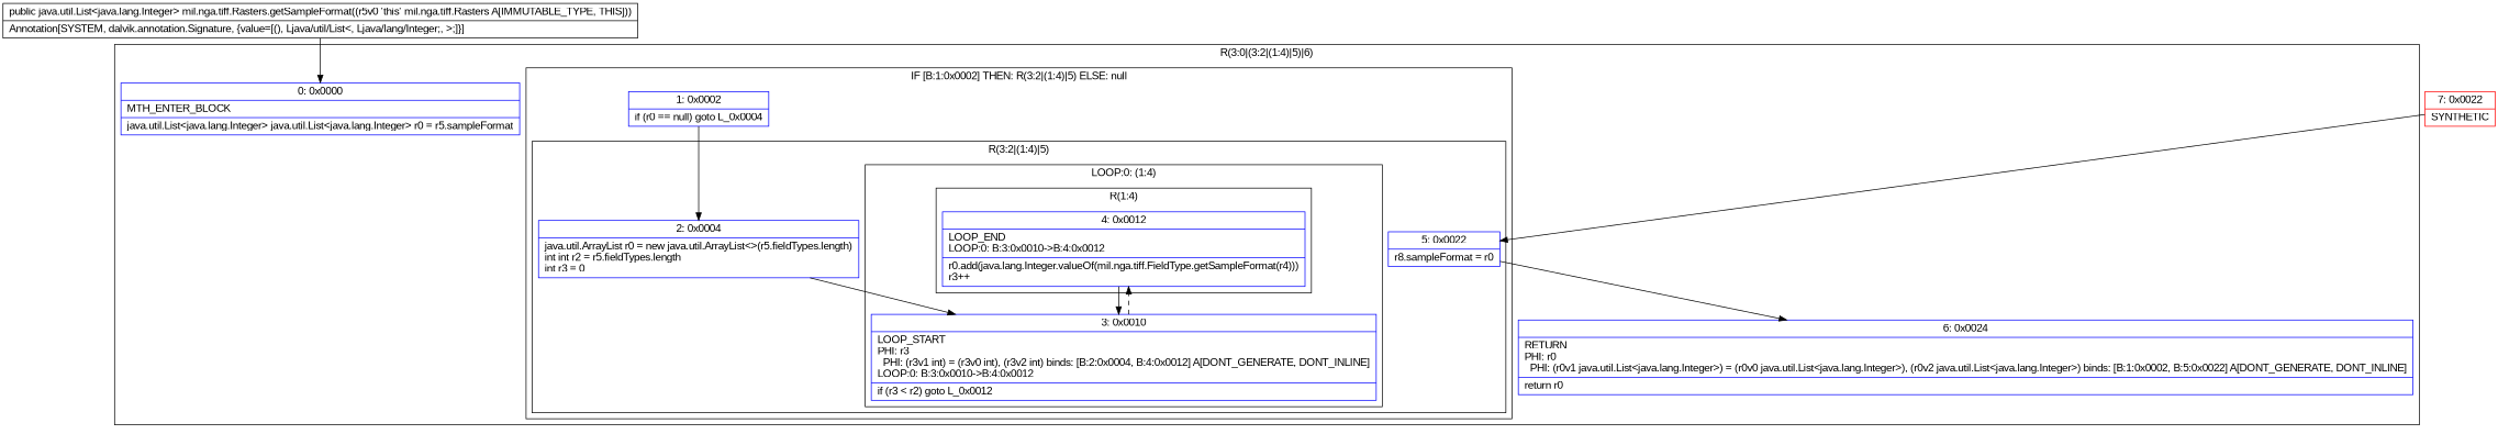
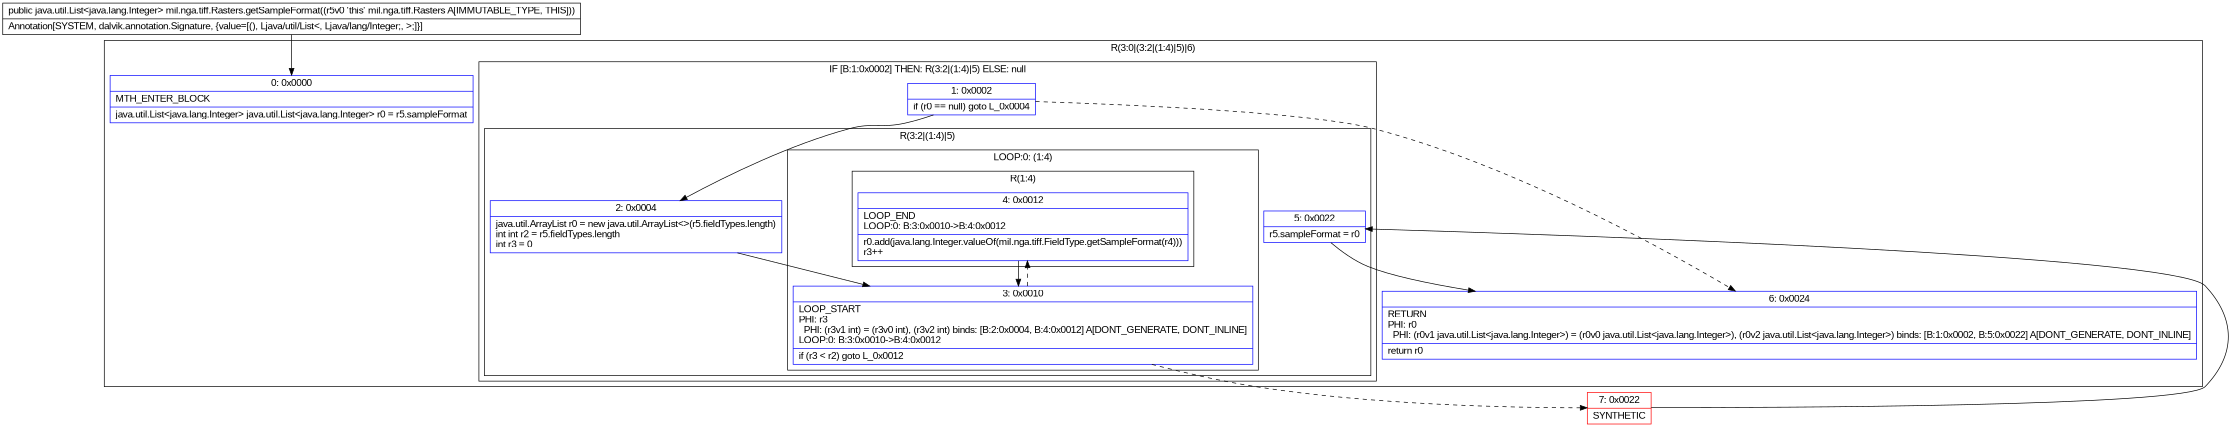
  digraph {
    fontname="Liberation Sans"
    node [color=blue fontname="Liberation Sans" shape=record]
    edge [fontname="Liberation Sans"]
    n1 [label="{4\:\ 0x0012|LOOP_END\lLOOP:0: B:3:0x0010\-\>B:4:0x0012\l|r0.add(java.lang.Integer.valueOf(mil.nga.tiff.FieldType.getSampleFormat(r4)))\lr3++\l}"]
    n2 [label="{3\:\ 0x0010|LOOP_START\lPHI: r3 \l  PHI: (r3v1 int) = (r3v0 int), (r3v2 int) binds: [B:2:0x0004, B:4:0x0012] A[DONT_GENERATE, DONT_INLINE]\lLOOP:0: B:3:0x0010\-\>B:4:0x0012\l|if (r3 \< r2) goto L_0x0012\l}"]
    n3 [label="{2\:\ 0x0004|java.util.ArrayList r0 = new java.util.ArrayList\<\>(r5.fieldTypes.length)\lint int r2 = r5.fieldTypes.length\lint r3 = 0\l}"]
-   n4 [label="{5\:\ 0x0022|r8.sampleFormat = r0\l}"]
+   n4 [label="{5\:\ 0x0022|r5.sampleFormat = r0\l}"]
    n5 [label="{1\:\ 0x0002|if (r0 == null) goto L_0x0004\l}"]
    n6 [label="{0\:\ 0x0000|MTH_ENTER_BLOCK\l|java.util.List\<java.lang.Integer\> java.util.List\<java.lang.Integer\> r0 = r5.sampleFormat\l}"]
    n7 [label="{6\:\ 0x0024|RETURN\lPHI: r0 \l  PHI: (r0v1 java.util.List\<java.lang.Integer\>) = (r0v0 java.util.List\<java.lang.Integer\>), (r0v2 java.util.List\<java.lang.Integer\>) binds: [B:1:0x0002, B:5:0x0022] A[DONT_GENERATE, DONT_INLINE]\l|return r0\l}"]
    n8 [color=red label="{7\:\ 0x0022|SYNTHETIC\l}"]
    n9 [label="{public java.util.List\<java.lang.Integer\> mil.nga.tiff.Rasters.getSampleFormat((r5v0 'this' mil.nga.tiff.Rasters A[IMMUTABLE_TYPE, THIS]))  | Annotation[SYSTEM, dalvik.annotation.Signature, \{value=[(), Ljava\/util\/List\<, Ljava\/lang\/Integer;, \>;]\}]\l}" color=""]
    subgraph cluster_1 {
      label="R(3:0|(3:2|(1:4)|5)|6)"
      n6
      n7
      subgraph cluster_2 {
        label="IF [B:1:0x0002] THEN: R(3:2|(1:4)|5) ELSE: null"
        n5
        subgraph cluster_3 {
          label="R(3:2|(1:4)|5)"
          n3
          n4
          subgraph cluster_4 {
            label="LOOP:0: (1:4)"
            n2
            subgraph cluster_5 {
              label="R(1:4)"
              n1
            }
          }
        }
      }
    }
    n1 -> n2
    n2 -> n1 [style=dashed]
+   n2 -> n8 [style=dashed]
    n3 -> n2
    n4 -> n7
    n5 -> n3
+   n5 -> n7 [style=dashed]
    n8 -> n4
    n9 -> n6
  }
